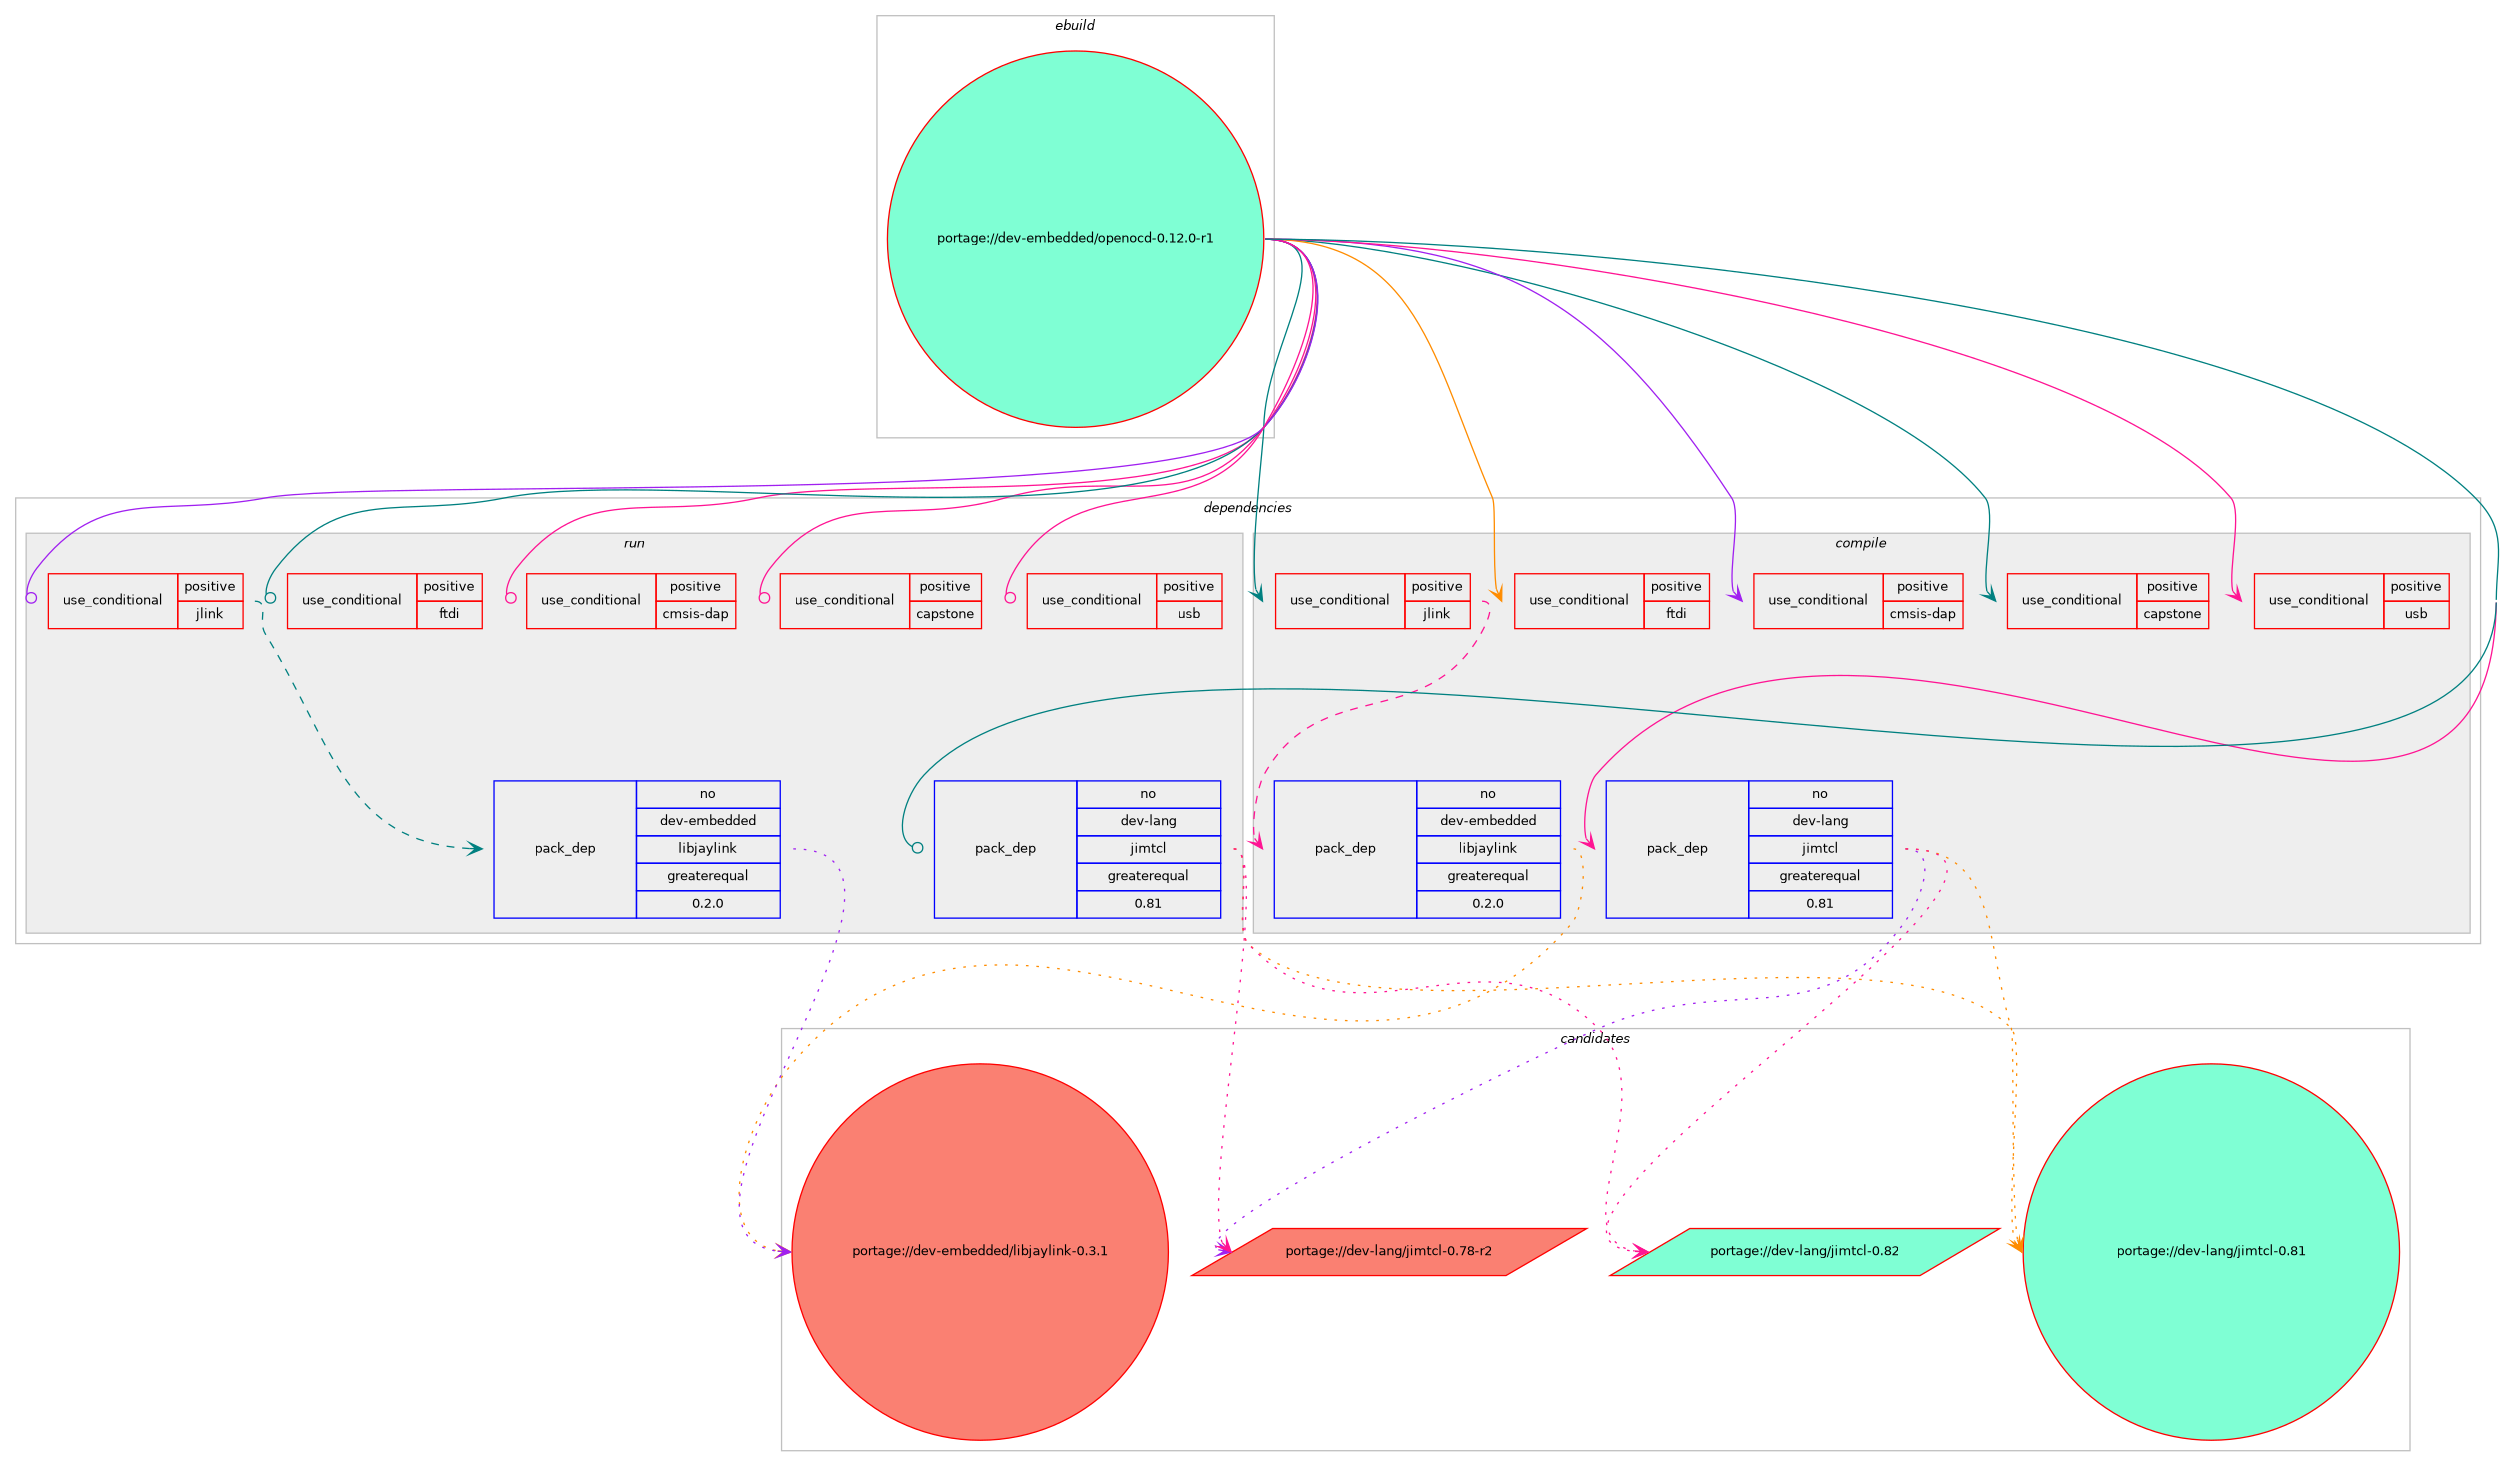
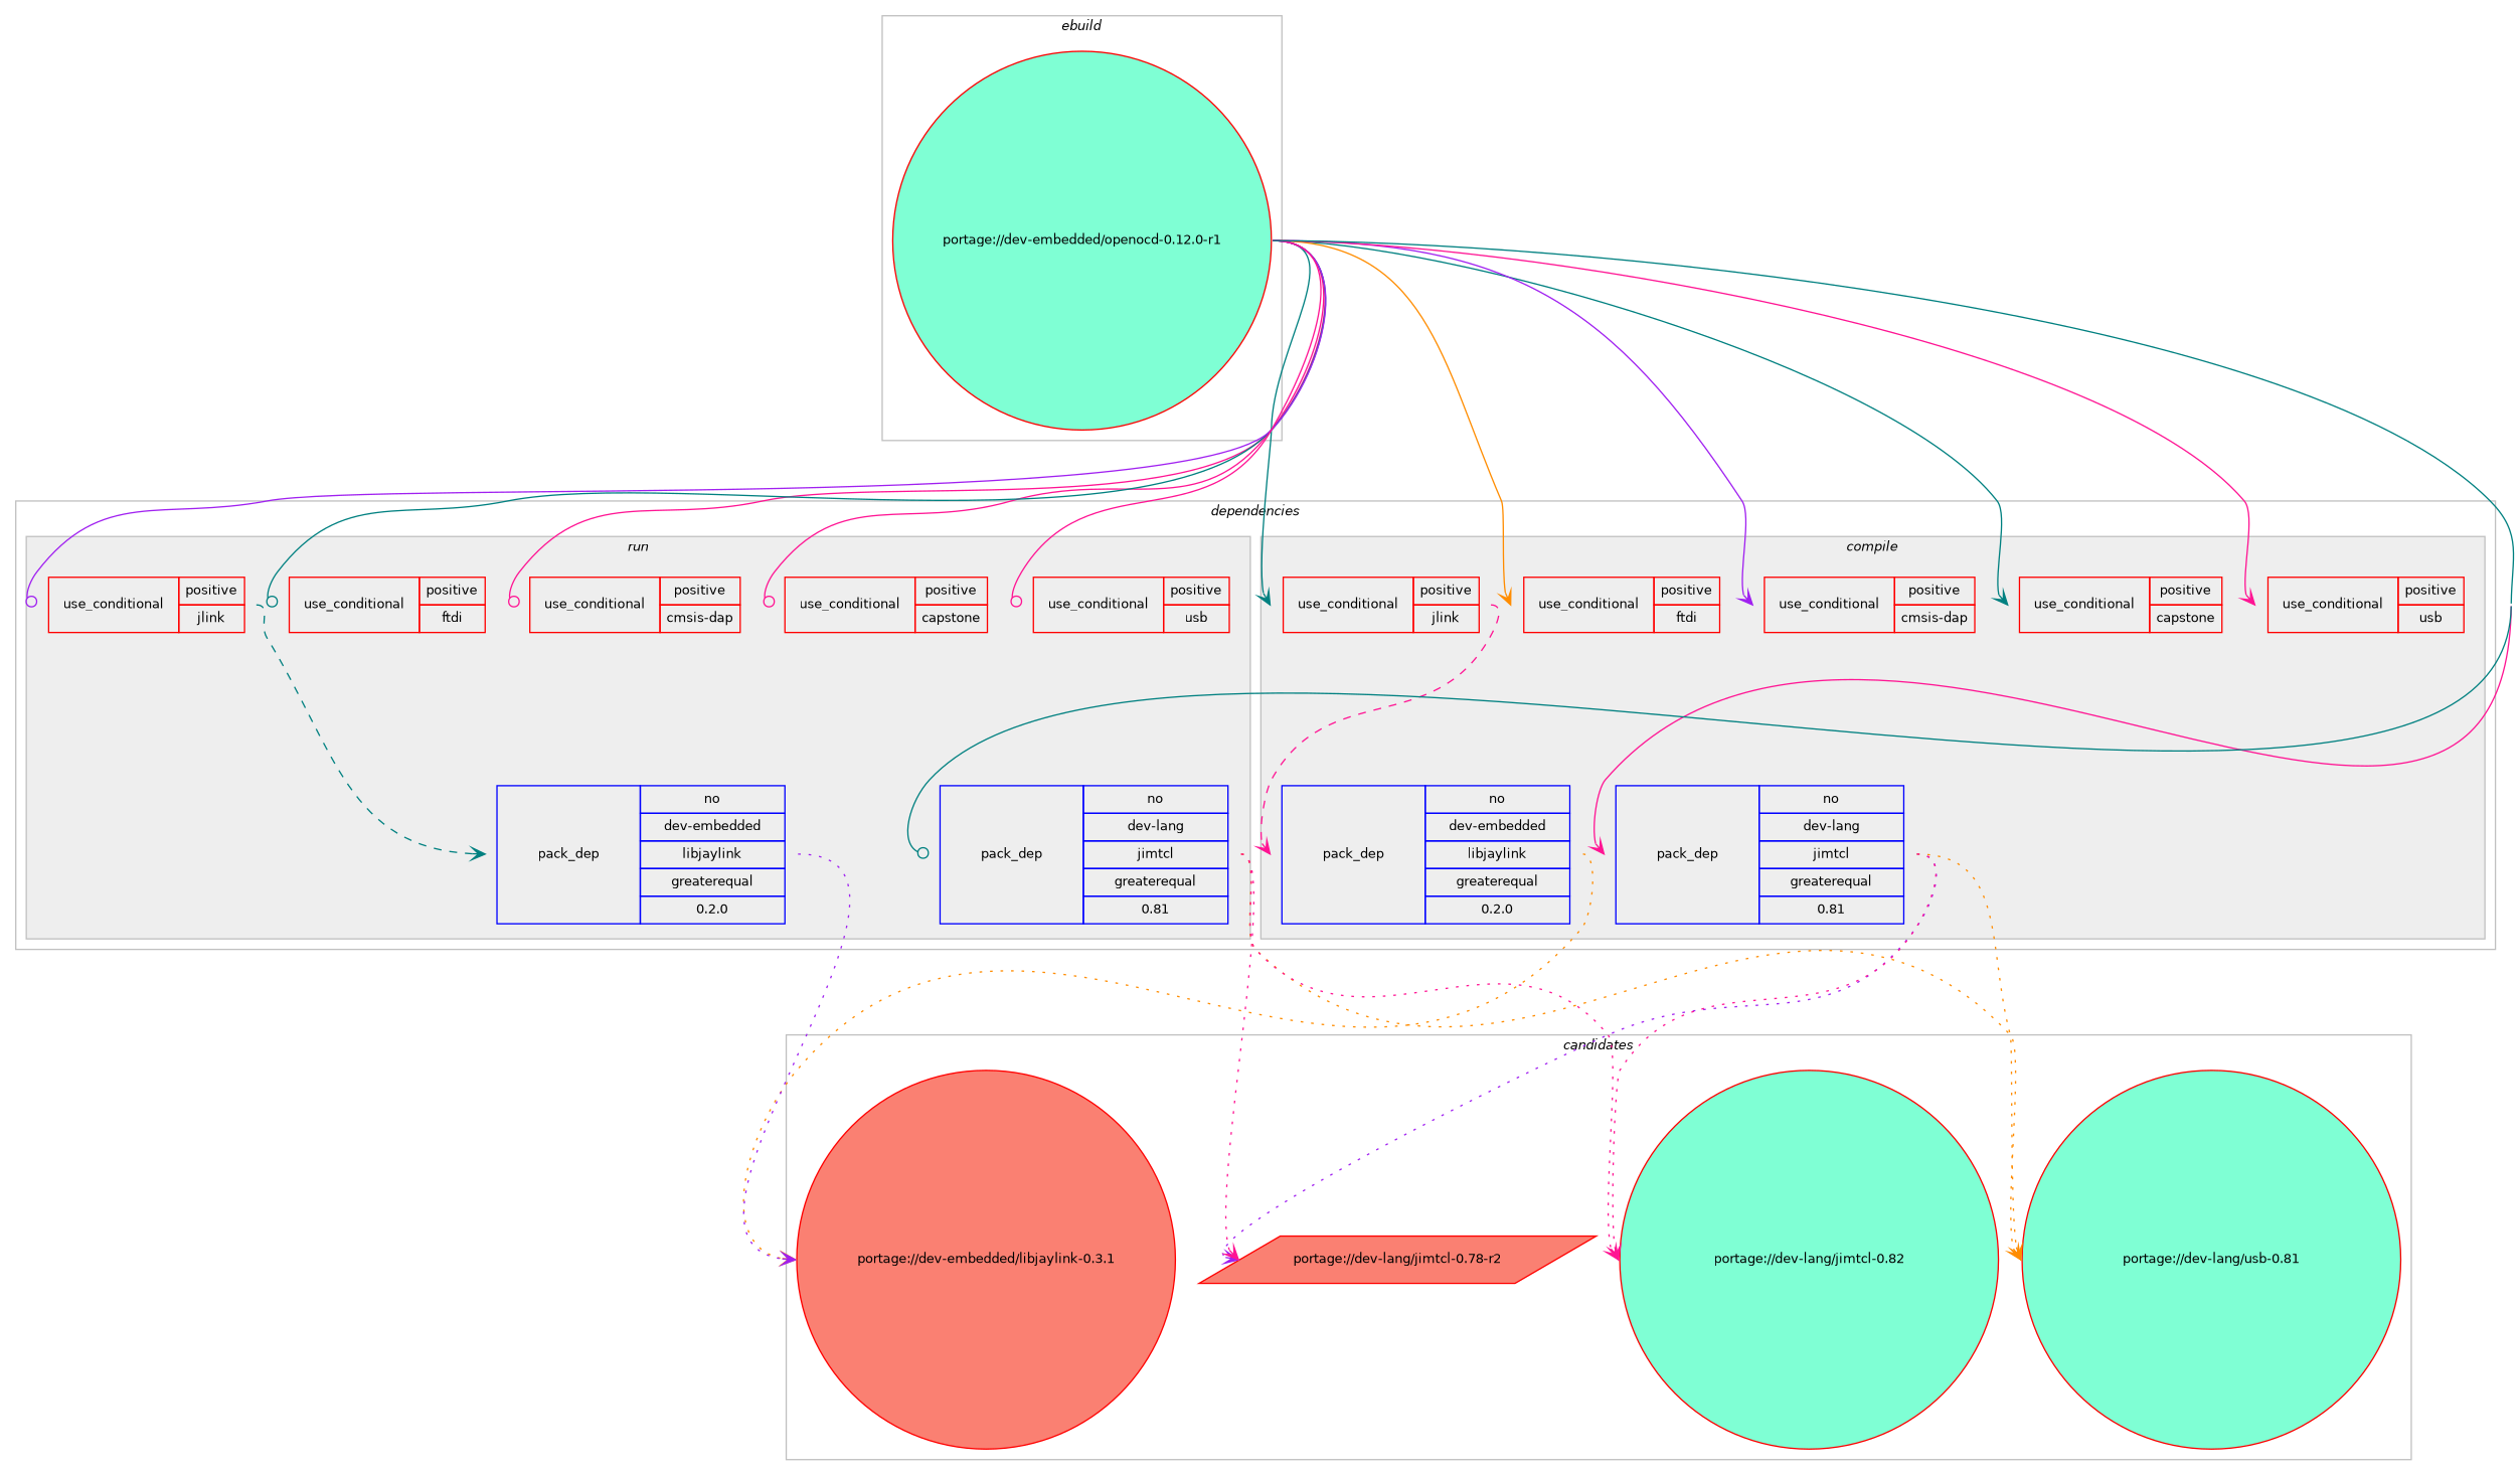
  digraph {
    compound=true
    concentrate=true
    fontname=Helvetica
    fontsize=10
    newrank=true
    rankdir=TB
    ranksep=1.5
    node [color=red fontname=Helvetica fontsize=10 shape=none]
    edge [arrowhead=vee color=deeppink headport=w style=solid tailport=e weight=20]
    n1 [label=<<TABLE BORDER="0" CELLBORDER="1" CELLSPACING="0" CELLPADDING="4"><TR><TD ROWSPAN="3" CELLPADDING="10">use_conditional</TD></TR><TR><TD>positive</TD></TR><TR><TD>capstone</TD></TR></TABLE>>]
    n2 [label=<<TABLE BORDER="0" CELLBORDER="1" CELLSPACING="0" CELLPADDING="4"><TR><TD ROWSPAN="3" CELLPADDING="10">use_conditional</TD></TR><TR><TD>positive</TD></TR><TR><TD>cmsis-dap</TD></TR></TABLE>>]
    n3 [label=<<TABLE BORDER="0" CELLBORDER="1" CELLSPACING="0" CELLPADDING="4"><TR><TD ROWSPAN="3" CELLPADDING="10">use_conditional</TD></TR><TR><TD>positive</TD></TR><TR><TD>ftdi</TD></TR></TABLE>>]
    n4 [color=blue label=<<TABLE BORDER="0" CELLBORDER="1" CELLSPACING="0" CELLPADDING="4" WIDTH="220"><TR><TD ROWSPAN="6" CELLPADDING="30">pack_dep</TD></TR><TR><TD WIDTH="110">no</TD></TR><TR><TD>dev-embedded</TD></TR><TR><TD>libjaylink</TD></TR><TR><TD>greaterequal</TD></TR><TR><TD>0.2.0</TD></TR></TABLE>>]
    n5 [label=<<TABLE BORDER="0" CELLBORDER="1" CELLSPACING="0" CELLPADDING="4"><TR><TD ROWSPAN="3" CELLPADDING="10">use_conditional</TD></TR><TR><TD>positive</TD></TR><TR><TD>jlink</TD></TR></TABLE>>]
    n6 [label=<<TABLE BORDER="0" CELLBORDER="1" CELLSPACING="0" CELLPADDING="4"><TR><TD ROWSPAN="3" CELLPADDING="10">use_conditional</TD></TR><TR><TD>positive</TD></TR><TR><TD>usb</TD></TR></TABLE>>]
    n7 [color=blue label=<<TABLE BORDER="0" CELLBORDER="1" CELLSPACING="0" CELLPADDING="4" WIDTH="220"><TR><TD ROWSPAN="6" CELLPADDING="30">pack_dep</TD></TR><TR><TD WIDTH="110">no</TD></TR><TR><TD>dev-lang</TD></TR><TR><TD>jimtcl</TD></TR><TR><TD>greaterequal</TD></TR><TR><TD>0.81</TD></TR></TABLE>>]
    n8 [label=<<TABLE BORDER="0" CELLBORDER="1" CELLSPACING="0" CELLPADDING="4"><TR><TD ROWSPAN="3" CELLPADDING="10">use_conditional</TD></TR><TR><TD>positive</TD></TR><TR><TD>capstone</TD></TR></TABLE>>]
    n9 [label=<<TABLE BORDER="0" CELLBORDER="1" CELLSPACING="0" CELLPADDING="4"><TR><TD ROWSPAN="3" CELLPADDING="10">use_conditional</TD></TR><TR><TD>positive</TD></TR><TR><TD>cmsis-dap</TD></TR></TABLE>>]
    n10 [label=<<TABLE BORDER="0" CELLBORDER="1" CELLSPACING="0" CELLPADDING="4"><TR><TD ROWSPAN="3" CELLPADDING="10">use_conditional</TD></TR><TR><TD>positive</TD></TR><TR><TD>ftdi</TD></TR></TABLE>>]
    n11 [color=blue label=<<TABLE BORDER="0" CELLBORDER="1" CELLSPACING="0" CELLPADDING="4" WIDTH="220"><TR><TD ROWSPAN="6" CELLPADDING="30">pack_dep</TD></TR><TR><TD WIDTH="110">no</TD></TR><TR><TD>dev-embedded</TD></TR><TR><TD>libjaylink</TD></TR><TR><TD>greaterequal</TD></TR><TR><TD>0.2.0</TD></TR></TABLE>>]
    n12 [label=<<TABLE BORDER="0" CELLBORDER="1" CELLSPACING="0" CELLPADDING="4"><TR><TD ROWSPAN="3" CELLPADDING="10">use_conditional</TD></TR><TR><TD>positive</TD></TR><TR><TD>jlink</TD></TR></TABLE>>]
    n13 [label=<<TABLE BORDER="0" CELLBORDER="1" CELLSPACING="0" CELLPADDING="4"><TR><TD ROWSPAN="3" CELLPADDING="10">use_conditional</TD></TR><TR><TD>positive</TD></TR><TR><TD>usb</TD></TR></TABLE>>]
    n14 [color=blue label=<<TABLE BORDER="0" CELLBORDER="1" CELLSPACING="0" CELLPADDING="4" WIDTH="220"><TR><TD ROWSPAN="6" CELLPADDING="30">pack_dep</TD></TR><TR><TD WIDTH="110">no</TD></TR><TR><TD>dev-lang</TD></TR><TR><TD>jimtcl</TD></TR><TR><TD>greaterequal</TD></TR><TR><TD>0.81</TD></TR></TABLE>>]
    n15 [fillcolor=aquamarine label="portage://dev-embedded/openocd-0.12.0-r1" shape=circle style=filled width=4]
    n16 [fillcolor=salmon label="portage://dev-embedded/libjaylink-0.3.1" shape=circle style=filled width=4]
    n17 [fillcolor=salmon label="portage://dev-lang/jimtcl-0.78-r2" shape=parallelogram style=filled width=4]
-   n18 [fillcolor=aquamarine label="portage://dev-lang/jimtcl-0.81" shape=circle style=filled width=4]
-   n19 [fillcolor=aquamarine label="portage://dev-lang/jimtcl-0.82" shape=parallelogram style=filled width=4]
+   n18 [fillcolor=aquamarine label="portage://dev-lang/usb-0.81" shape=circle style=filled width=4]
+   n19 [fillcolor=aquamarine label="portage://dev-lang/jimtcl-0.82" shape=circle style=filled width=4]
    subgraph cluster_1 {
      color=gray
      label=<<i>dependencies</i>>
      subgraph cluster_2 {
        color=gray
        fillcolor="#eeeeee"
        label=<<i>compile</i>>
        style=filled
        subgraph sub_3 {
          color=gray
          fillcolor="#eeeeee"
          label=<<i>compile</i>>
          style=filled
          n1
        }
        subgraph sub_4 {
          color=gray
          fillcolor="#eeeeee"
          label=<<i>compile</i>>
          style=filled
          n2
        }
        subgraph sub_5 {
          color=gray
          fillcolor="#eeeeee"
          label=<<i>compile</i>>
          style=filled
          n3
        }
        subgraph sub_6 {
          color=gray
          fillcolor="#eeeeee"
          label=<<i>compile</i>>
          style=filled
          n5
          subgraph sub_7 {
            color=gray
            fillcolor="#eeeeee"
            label=<<i>compile</i>>
            style=filled
            n4
          }
        }
        subgraph sub_8 {
          color=gray
          fillcolor="#eeeeee"
          label=<<i>compile</i>>
          style=filled
          n6
        }
        subgraph sub_9 {
          color=gray
          fillcolor="#eeeeee"
          label=<<i>compile</i>>
          style=filled
          n7
        }
      }
      subgraph cluster_10 {
        color=gray
        fillcolor="#eeeeee"
        label=<<i>compile and run</i>>
        style=filled
      }
      subgraph cluster_11 {
        color=gray
        fillcolor="#eeeeee"
        label=<<i>run</i>>
        style=filled
        subgraph sub_12 {
          color=gray
          fillcolor="#eeeeee"
          label=<<i>run</i>>
          style=filled
          n8
        }
        subgraph sub_13 {
          color=gray
          fillcolor="#eeeeee"
          label=<<i>run</i>>
          style=filled
          n9
        }
        subgraph sub_14 {
          color=gray
          fillcolor="#eeeeee"
          label=<<i>run</i>>
          style=filled
          n10
        }
        subgraph sub_15 {
          color=gray
          fillcolor="#eeeeee"
          label=<<i>run</i>>
          style=filled
          n12
          subgraph sub_16 {
            color=gray
            fillcolor="#eeeeee"
            label=<<i>run</i>>
            style=filled
            n11
          }
        }
        subgraph sub_17 {
          color=gray
          fillcolor="#eeeeee"
          label=<<i>run</i>>
          style=filled
          n13
        }
        subgraph sub_18 {
          color=gray
          fillcolor="#eeeeee"
          label=<<i>run</i>>
          style=filled
          n14
        }
      }
    }
    subgraph cluster_19 {
      color=gray
      label=<<i>candidates</i>>
      rank=same
      subgraph sub_20 {
        color=black
        label=<<i>candidates</i>>
        nodesep=1
        rank=same
        n17
        n18
        n19
      }
      subgraph sub_21 {
        color=black
        label=<<i>candidates</i>>
        nodesep=1
        rank=same
        n16
      }
      subgraph sub_22 {
        color=black
        label=<<i>candidates</i>>
        nodesep=1
        rank=same
        n16
      }
      subgraph sub_23 {
        color=black
        label=<<i>candidates</i>>
        nodesep=1
        rank=same
        n17
        n18
        n19
      }
    }
    subgraph cluster_24 {
      color=gray
      label=<<i>ebuild</i>>
      rank=same
      n15
    }
    n4 -> n16 [color=darkorange style=dotted weight=100]
    n5 -> n4 [style=dashed]
    n7 -> n17 [color=purple style=dotted weight=100]
    n7 -> n18 [color=darkorange style=dotted weight=100]
    n7 -> n19 [style=dotted weight=100]
    n11 -> n16 [color=purple style=dotted weight=100]
    n12 -> n11 [color=teal style=dashed]
    n14 -> n17 [style=dotted weight=100]
    n14 -> n18 [color=darkorange style=dotted weight=100]
    n14 -> n19 [style=dotted weight=100]
    n15 -> n1 [color=teal]
    n15 -> n2 [color=purple]
    n15 -> n3 [color=darkorange]
    n15 -> n5 [color=teal]
    n15 -> n6
    n15 -> n7
    n15 -> n8 [arrowhead=odot]
    n15 -> n9 [arrowhead=odot]
    n15 -> n10 [arrowhead=odot color=teal]
    n15 -> n12 [arrowhead=odot color=purple]
    n15 -> n13 [arrowhead=odot]
    n15 -> n14 [arrowhead=odot color=teal]
  }
